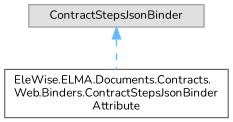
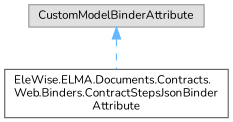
  digraph {
    rankdir=TB
    fontname=Nunito
    node [fontname=Nunito fontsize=10 shape=box style=filled]
-   n1 [color=grey60 fillcolor="#E0E0E0" height=0.2 label=ContractStepsJsonBinder width=0.4]
+   n1 [color=grey60 fillcolor="#E0E0E0" height=0.2 label=CustomModelBinderAttribute width=0.4]
    n2 [color=grey40 fillcolor=white height=0.2 label="EleWise.ELMA.Documents.Contracts.\lWeb.Binders.ContractStepsJsonBinder\lAttribute" width=0.4]
    n1 -> n2 [color=steelblue1 dir=back fontname=Nunito fontsize=10 labelfontname=Helvetica labelfontsize=10 style=dashed]
  }
